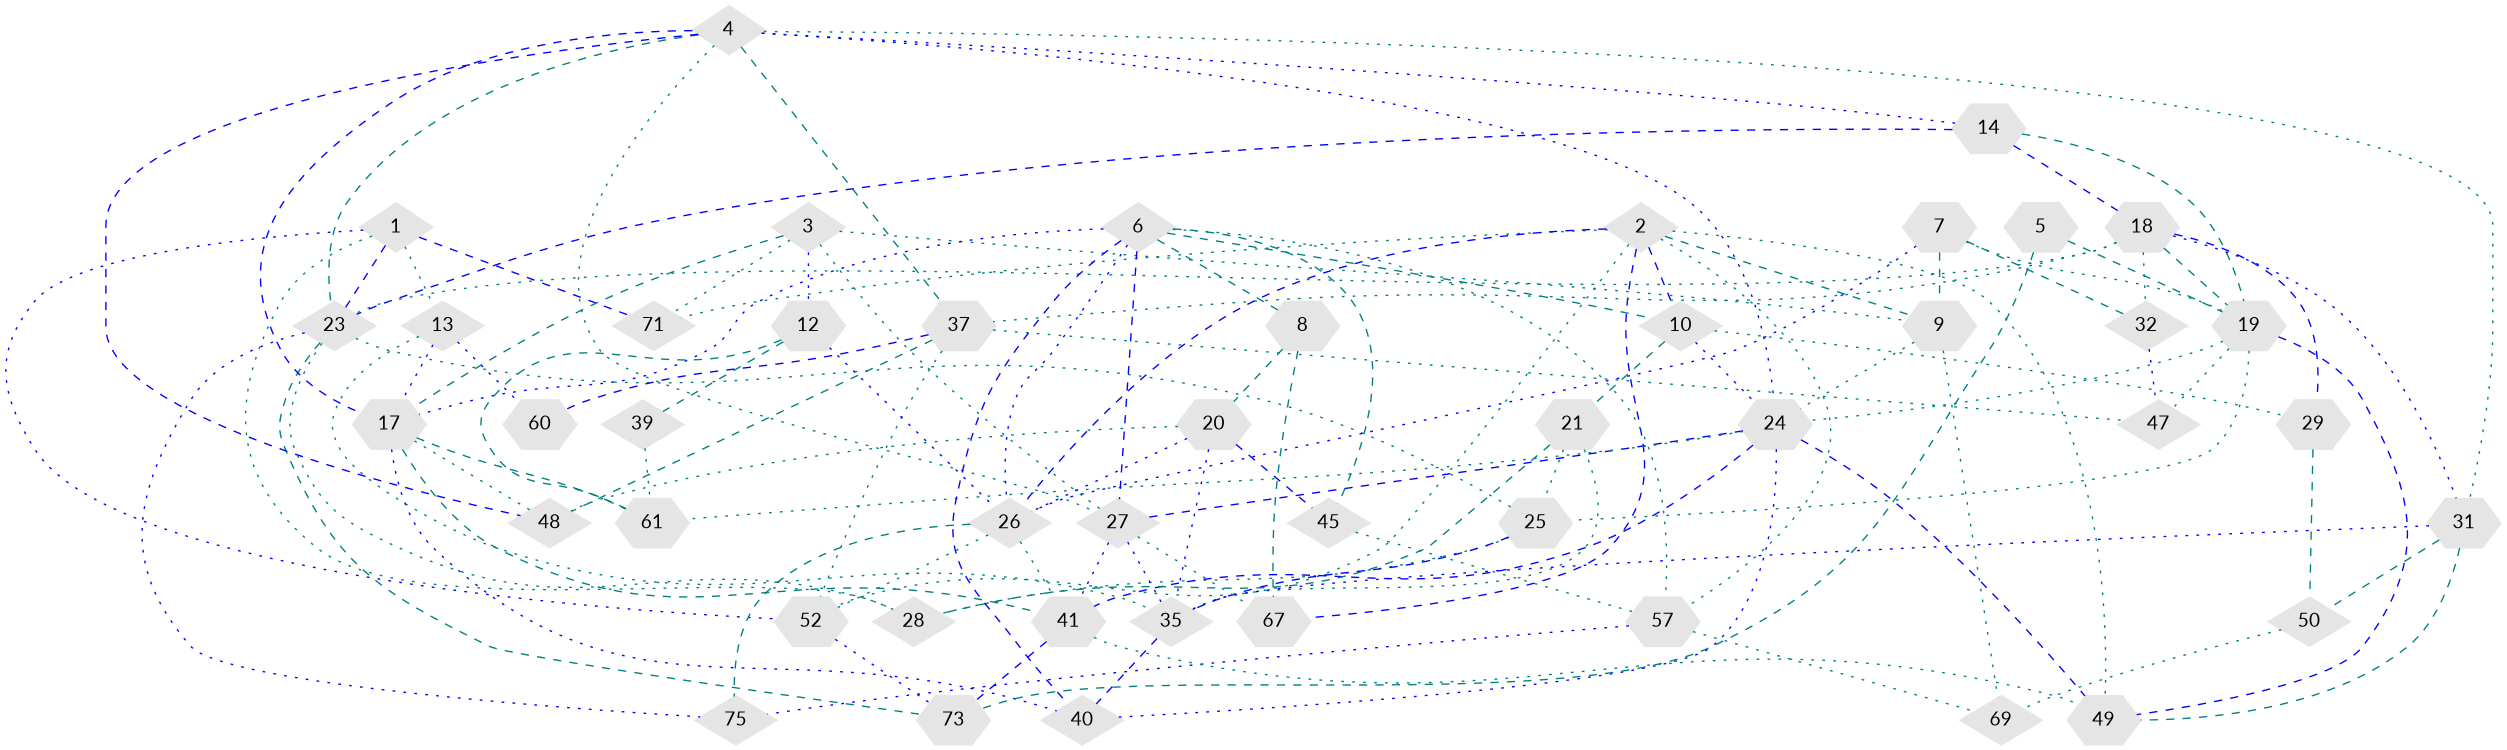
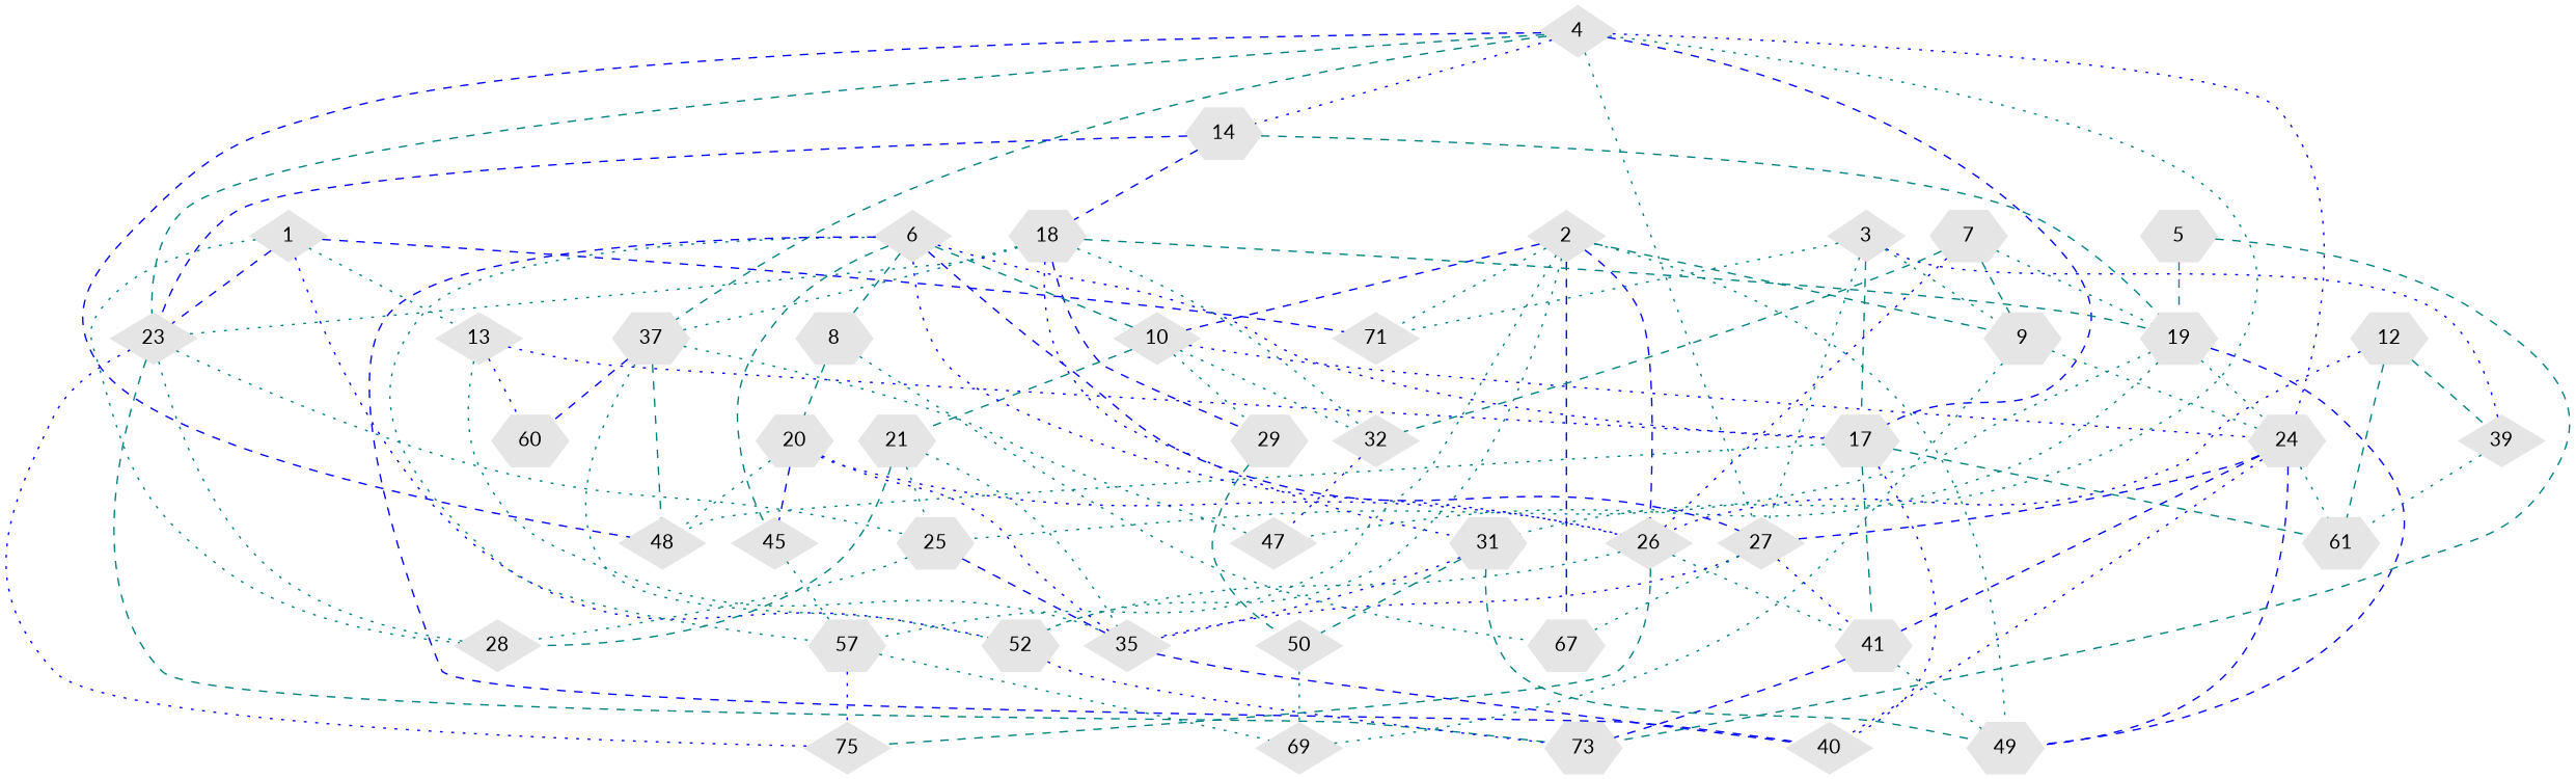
  graph {
    fontname=Lato
    node [color=gray90 fontname=Lato shape=hexagon style=filled]
    edge [color=teal fontname=Lato style=dotted]
    1 [shape=diamond super="+16"]
    13 [shape=diamond]
    23 [shape=diamond super="+30"]
    28 [shape=diamond]
    52 [super="+77"]
    71 [shape=diamond]
    17 [super="+34"]
    35 [shape=diamond super="+54"]
    60
    73
    25 [super="+58"]
    75 [shape=diamond]
    2 [shape=diamond super="+62"]
    9 [super="+76"]
    10 [shape=diamond super="+36"]
    26 [shape=diamond super="+38"]
    49 [super="+59"]
    57 [super="+68"]
    67
    24 [super="+55"]
    69 [shape=diamond]
    32 [shape=diamond super="+66"]
    21 [super="+43"]
    29 [super="+65"]
    41 [super="+42"]
    3 [shape=diamond super="+15"]
    27 [shape=diamond super="+51"]
    39 [shape=diamond]
    48 [shape=diamond]
    40 [shape=diamond super="+74"]
    61
    4 [shape=diamond super="+63"]
    14 [super="+56"]
    31 [super="+33"]
    37 [super="+53"]
    19 [super="+78"]
    18 [super="+46"]
    50 [shape=diamond]
    47 [shape=diamond]
    5
    6 [shape=diamond super="+64"]
    8 [super="+44"]
    45 [shape=diamond]
    20 [super="+72"]
    7 [super="+22"]
    12
    1 -- 13
    1 -- 23 [color=blue style=dashed weight=2]
    1 -- 28
    1 -- 52 [color=blue]
    1 -- 71 [color=blue style=dashed]
    13 -- 17 [color=blue]
    13 -- 35
    13 -- 60 [color=blue]
    23 -- 28
    23 -- 73 [style=dashed]
    23 -- 25
    23 -- 75 [color=blue]
    52 -- 73 [color=blue]
    17 -- 41 [style=dashed]
    17 -- 48
    17 -- 40 [color=blue]
    17 -- 61 [style=dashed]
    35 -- 40 [color=blue style=dashed]
    25 -- 28
    25 -- 35 [color=blue style=dashed]
    2 -- 52
    2 -- 71
    2 -- 9 [style=dashed]
    2 -- 10 [color=blue style=dashed]
    2 -- 26 [color=blue style=dashed]
    2 -- 49
    2 -- 57
    2 -- 67 [color=blue style=dashed]
    9 -- 24
    9 -- 69
    10 -- 24 [color=blue]
+   10 -- 32
    10 -- 21 [style=dashed]
    10 -- 29
    26 -- 52
    26 -- 75 [style=dashed]
    26 -- 41
    57 -- 75 [color=blue]
    57 -- 69
    24 -- 49 [color=blue style=dashed]
    24 -- 41 [color=blue style=dashed]
    24 -- 27 [color=blue style=dashed]
    24 -- 40 [color=blue]
    24 -- 61
    32 -- 47 [color=blue]
    21 -- 28 [style=dashed]
    21 -- 35
    21 -- 25
    29 -- 50 [style=dashed]
    41 -- 73 [color=blue style=dashed]
    41 -- 49
    3 -- 71
    3 -- 17 [style=dashed]
    3 -- 9
    3 -- 27
-   3 -- 12 [color=blue]
+   3 -- 39 [color=blue]
    27 -- 35 [color=blue]
    27 -- 67
    27 -- 41 [color=blue]
    39 -- 61
    4 -- 23 [style=dashed]
    4 -- 17 [color=blue style=dashed]
    4 -- 24 [color=blue]
    4 -- 27
    4 -- 48 [color=blue style=dashed]
    4 -- 14 [color=blue]
    4 -- 31
    4 -- 37 [style=dashed]
    14 -- 23 [color=blue style=dashed]
    14 -- 19 [style=dashed]
    14 -- 18 [color=blue style=dashed]
    31 -- 35 [color=blue]
    31 -- 49 [style=dashed]
    31 -- 50 [style=dashed]
    37 -- 52
    37 -- 60 [color=blue style=dashed]
    37 -- 48 [style=dashed]
    37 -- 47
    19 -- 25
    19 -- 49 [color=blue style=dashed]
    19 -- 24
    19 -- 47
    18 -- 23
    18 -- 32
    18 -- 29 [color=blue style=dashed]
    18 -- 31 [color=blue]
    18 -- 37 [weight=2]
    18 -- 19 [style=dashed]
    50 -- 69
    5 -- 73 [style=dashed]
    5 -- 19 [style=dashed]
    6 -- 17 [color=blue weight=2]
    6 -- 10 [style=dashed]
    6 -- 26 [color=blue]
    6 -- 57
    6 -- 27 [color=blue style=dashed]
    6 -- 40 [color=blue style=dashed]
    6 -- 8 [style=dashed]
    6 -- 45 [style=dashed]
-   8 -- 67 [style=dashed weight=2]
+   8 -- 67 [weight=2]
    8 -- 20 [style=dashed]
    45 -- 57
    20 -- 35 [color=blue]
    20 -- 26 [color=blue]
    20 -- 48
    20 -- 45 [color=blue style=dashed]
    7 -- 9 [style=dashed weight=2]
    7 -- 26 [color=blue]
    7 -- 32 [style=dashed]
    7 -- 19
    12 -- 26 [color=blue]
    12 -- 39 [style=dashed]
    12 -- 61 [style=dashed]
  }
